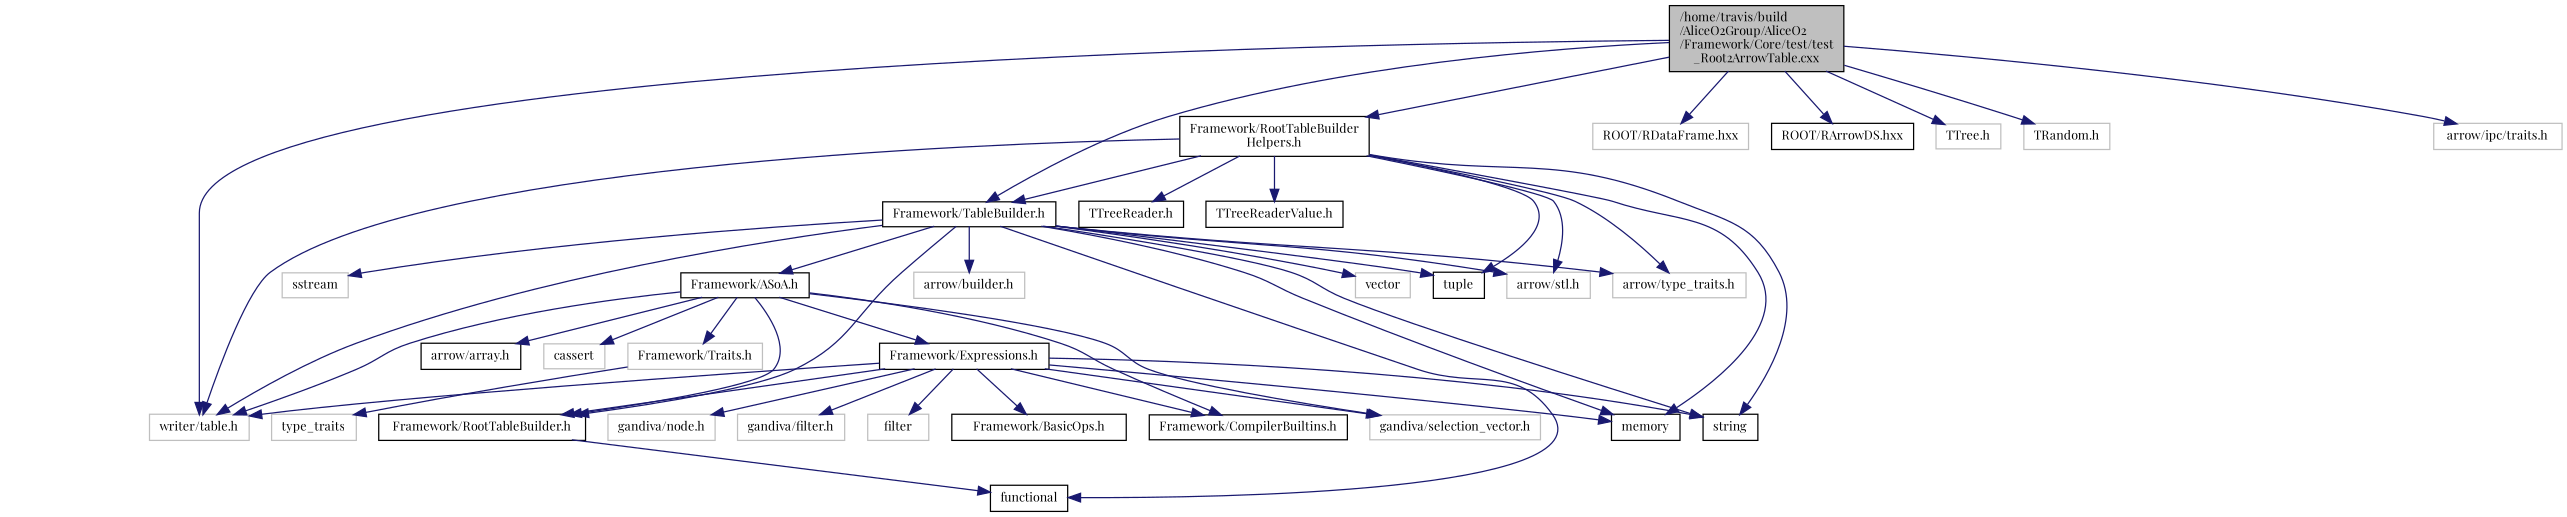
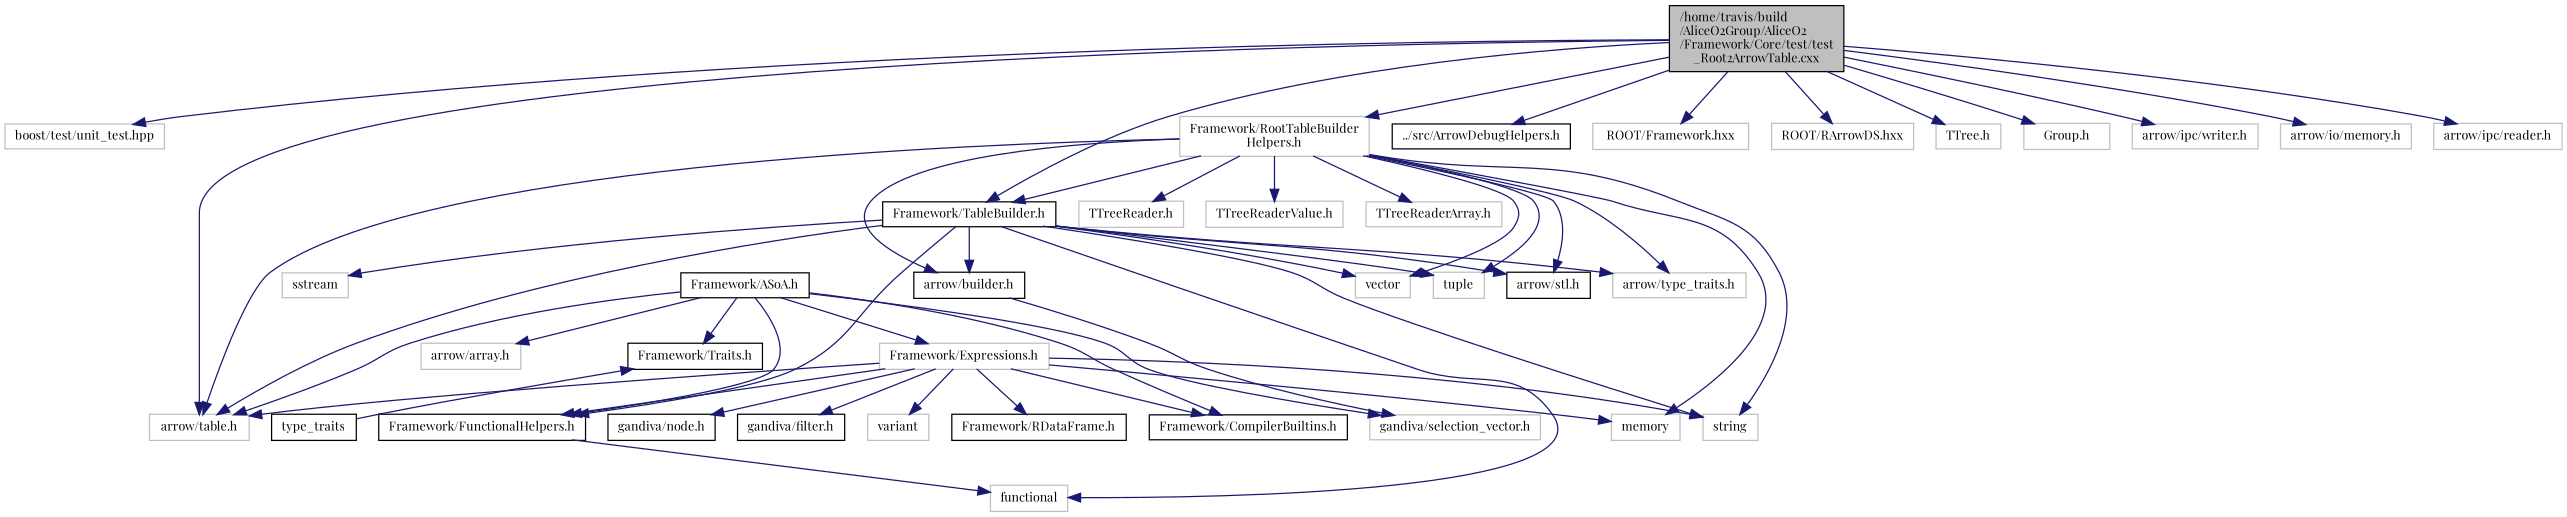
  digraph {
    fontname="Playfair Display"
    node [color=grey75 fontname="Playfair Display" fontsize=10 shape=record]
    edge [color=midnightblue fontname="Playfair Display" fontsize=10 labelfontname=Helvetica labelfontsize=10 style=solid]
    n1 [color=black fillcolor=grey75 fontcolor=black height=0.2 label="/home/travis/build\l/AliceO2Group/AliceO2\l/Framework/Core/test/test\l_Root2ArrowTable.cxx" style=filled width=0.4]
+   n2 [height=0.2 label="boost/test/unit_test.hpp" width=0.4]
    n3 [color=black height=0.2 label="Framework/TableBuilder.h" width=0.4]
-   n4 [height=0.2 label="writer/table.h" width=0.4]
-   n5 [color=black height=0.2 label="Framework/RootTableBuilder\lHelpers.h" width=0.4]
-   n7 [height=0.2 label="ROOT/RDataFrame.hxx" width=0.4]
-   n8 [color=black height=0.2 label="ROOT/RArrowDS.hxx" width=0.4]
+   n4 [height=0.2 label="arrow/table.h" width=0.4]
+   n5 [height=0.2 label="Framework/RootTableBuilder\lHelpers.h" width=0.4]
+   n6 [color=black height=0.2 label="../src/ArrowDebugHelpers.h" width=0.4]
+   n7 [height=0.2 label="ROOT/Framework.hxx" width=0.4]
+   n8 [height=0.2 label="ROOT/RArrowDS.hxx" width=0.4]
    n9 [height=0.2 label="TTree.h" width=0.4]
-   n10 [height=0.2 label="TRandom.h" width=0.4]
-   n13 [height=0.2 label="arrow/ipc/traits.h" width=0.4]
+   n10 [height=0.2 label="Group.h" width=0.4]
+   n11 [height=0.2 label="arrow/ipc/writer.h" width=0.4]
+   n12 [height=0.2 label="arrow/io/memory.h" width=0.4]
+   n13 [height=0.2 label="arrow/ipc/reader.h" width=0.4]
    n14 [color=black height=0.2 label="Framework/ASoA.h" width=0.4]
-   n15 [color=black height=0.2 label="Framework/RootTableBuilder.h" width=0.4]
-   n16 [color=black height=0.2 label=functional width=0.4]
-   n17 [color=black height=0.2 label=string width=0.4]
-   n18 [color=black height=0.2 label=memory width=0.4]
+   n15 [color=black height=0.2 label="Framework/FunctionalHelpers.h" width=0.4]
+   n16 [height=0.2 label=functional width=0.4]
+   n17 [height=0.2 label=string width=0.4]
+   n18 [height=0.2 label=memory width=0.4]
    n19 [height=0.2 label=sstream width=0.4]
-   n20 [height=0.2 label="arrow/stl.h" width=0.4]
+   n20 [color=black height=0.2 label="arrow/stl.h" width=0.4]
    n21 [height=0.2 label="arrow/type_traits.h" width=0.4]
-   n22 [height=0.2 label="arrow/builder.h" width=0.4]
+   n22 [color=black height=0.2 label="arrow/builder.h" width=0.4]
    n23 [height=0.2 label=vector width=0.4]
-   n24 [color=black height=0.2 label=tuple width=0.4]
-   n25 [color=black height=0.2 label="TTreeReader.h" width=0.4]
-   n26 [color=black height=0.2 label="TTreeReaderValue.h" width=0.4]
+   n24 [height=0.2 label=tuple width=0.4]
+   n25 [height=0.2 label="TTreeReader.h" width=0.4]
+   n26 [height=0.2 label="TTreeReaderValue.h" width=0.4]
+   n27 [height=0.2 label="TTreeReaderArray.h" width=0.4]
    n28 [color=black height=0.2 label="Framework/CompilerBuiltins.h" width=0.4]
-   n29 [height=0.2 label="Framework/Traits.h" width=0.4]
-   n30 [color=black height=0.2 label="Framework/Expressions.h" width=0.4]
+   n29 [color=black height=0.2 label="Framework/Traits.h" width=0.4]
+   n30 [height=0.2 label="Framework/Expressions.h" width=0.4]
    n31 [height=0.2 label="gandiva/selection_vector.h" width=0.4]
-   n32 [color=black height=0.2 label="arrow/array.h" width=0.4]
-   n33 [height=0.2 label=cassert width=0.4]
-   n34 [height=0.2 label=type_traits width=0.4]
-   n35 [color=black height=0.2 label="Framework/BasicOps.h" width=0.4]
-   n36 [height=0.2 label="gandiva/node.h" width=0.4]
-   n37 [height=0.2 label="gandiva/filter.h" width=0.4]
-   n38 [height=0.2 label=filter width=0.4]
+   n32 [height=0.2 label="arrow/array.h" width=0.4]
+   n34 [color=black height=0.2 label=type_traits width=0.4]
+   n35 [color=black height=0.2 label="Framework/RDataFrame.h" width=0.4]
+   n36 [color=black height=0.2 label="gandiva/node.h" width=0.4]
+   n37 [color=black height=0.2 label="gandiva/filter.h" width=0.4]
+   n38 [height=0.2 label=variant width=0.4]
+   n1 -> n2
    n1 -> n3
    n1 -> n4
    n1 -> n5
+   n1 -> n6
    n1 -> n7
    n1 -> n8
    n1 -> n9
    n1 -> n10
+   n1 -> n11
+   n1 -> n12
    n1 -> n13
    n3 -> n4
-   n3 -> n14
    n3 -> n15
    n3 -> n16
    n3 -> n17
-   n3 -> n18
    n3 -> n19
    n3 -> n20
    n3 -> n21
    n3 -> n22
    n3 -> n23
    n3 -> n24
    n5 -> n3
    n5 -> n4
    n5 -> n17
    n5 -> n18
    n5 -> n20
    n5 -> n21
+   n5 -> n22
+   n5 -> n23
    n5 -> n24
    n5 -> n25
    n5 -> n26
+   n5 -> n27
    n14 -> n4
    n14 -> n15
    n14 -> n28
    n14 -> n29
    n14 -> n30
    n14 -> n31
    n14 -> n32
-   n14 -> n33
    n15 -> n16
-   n29 -> n34
+   n34 -> n29
    n30 -> n4
    n30 -> n15
    n30 -> n17
    n30 -> n18
    n30 -> n28
-   n30 -> n31
+   n22 -> n31
    n30 -> n35
    n30 -> n36
    n30 -> n37
    n30 -> n38
  }
